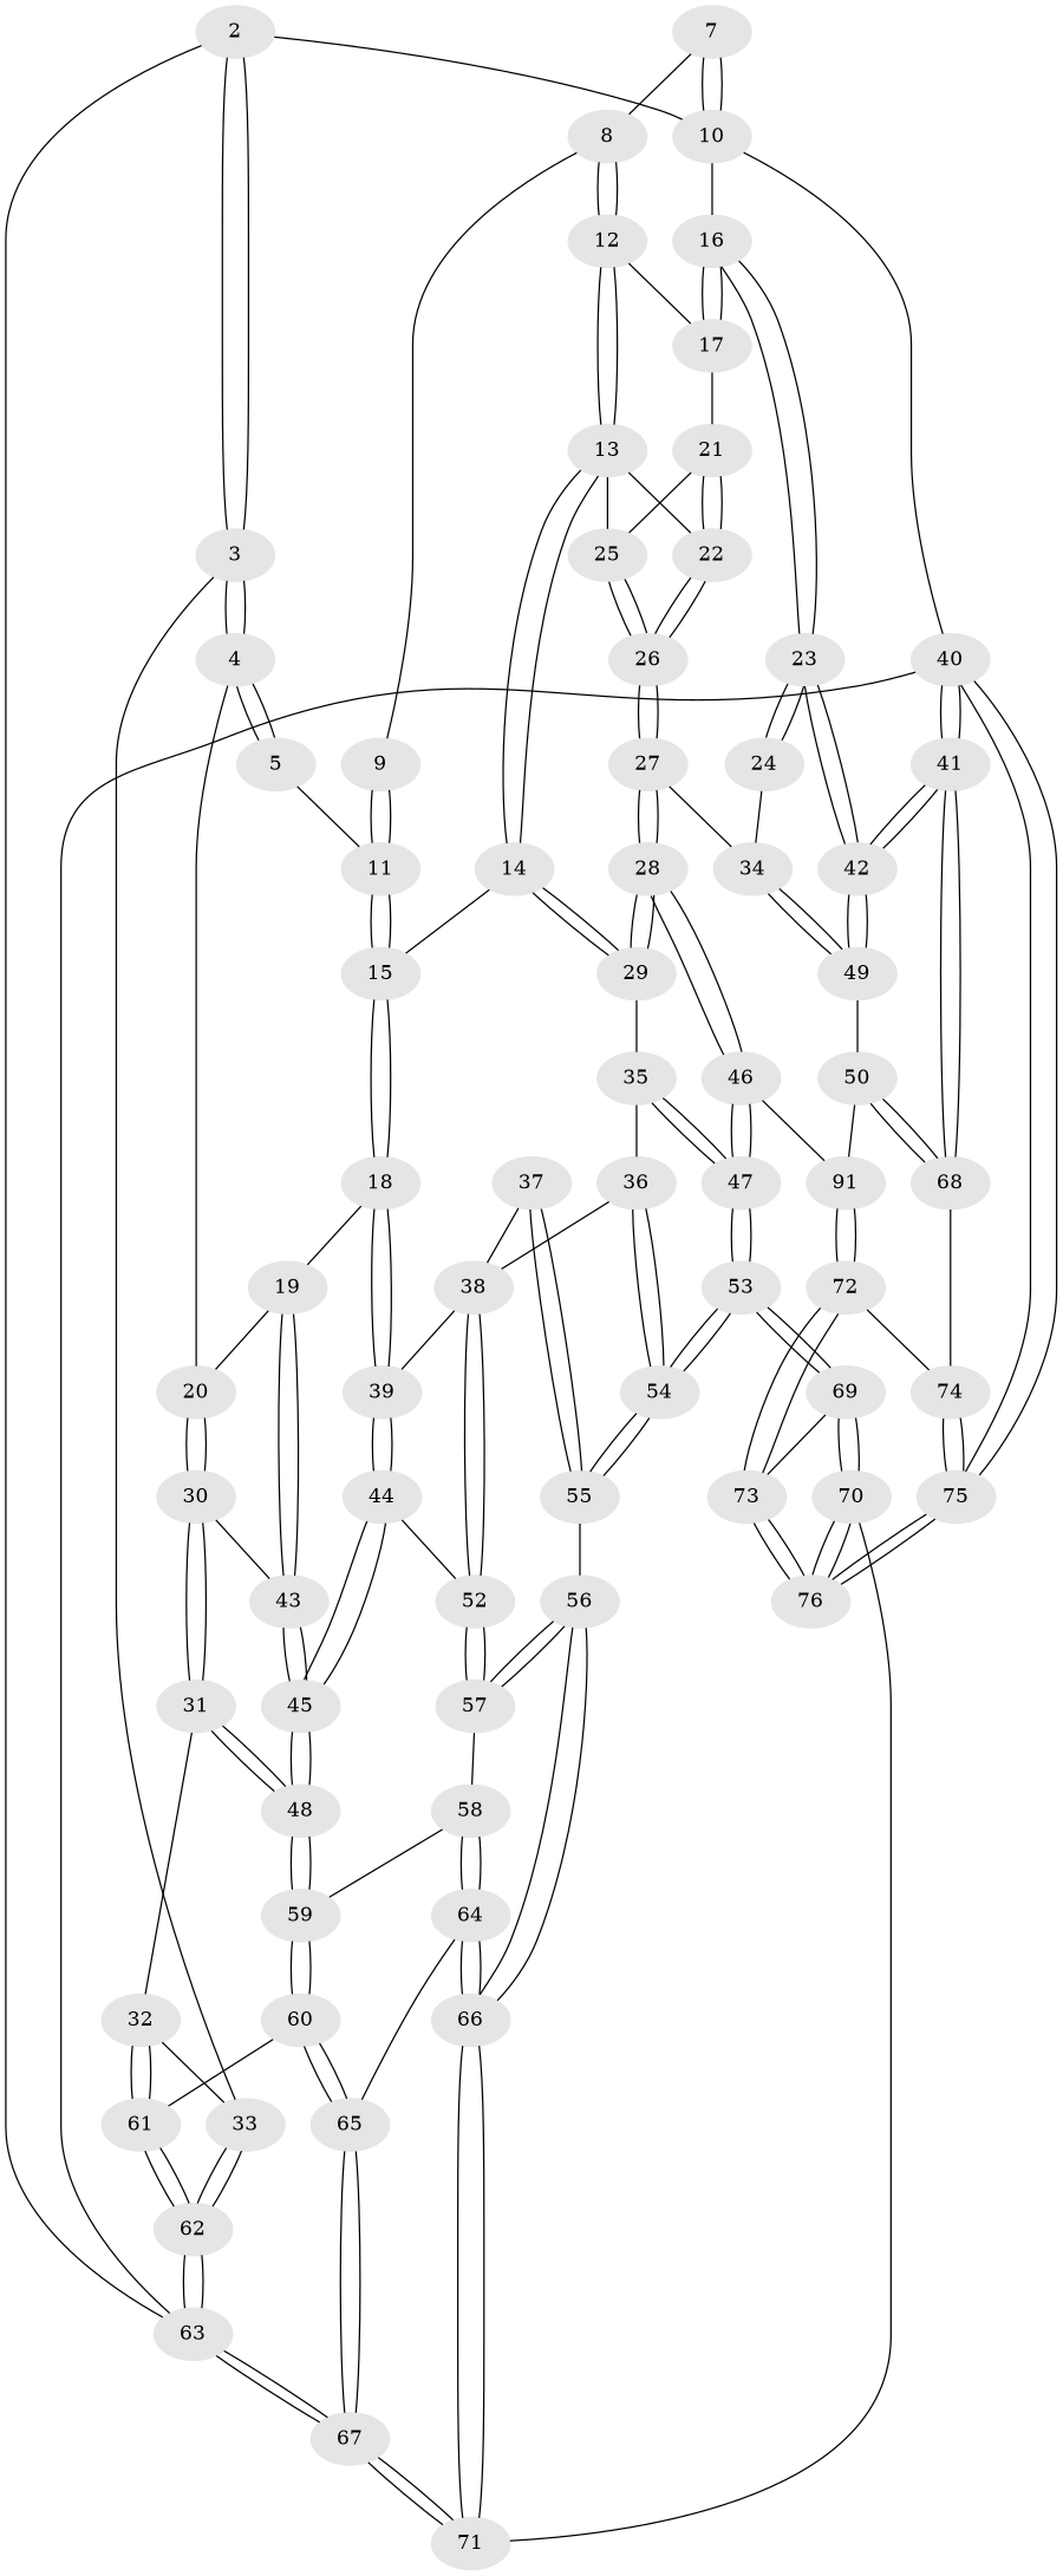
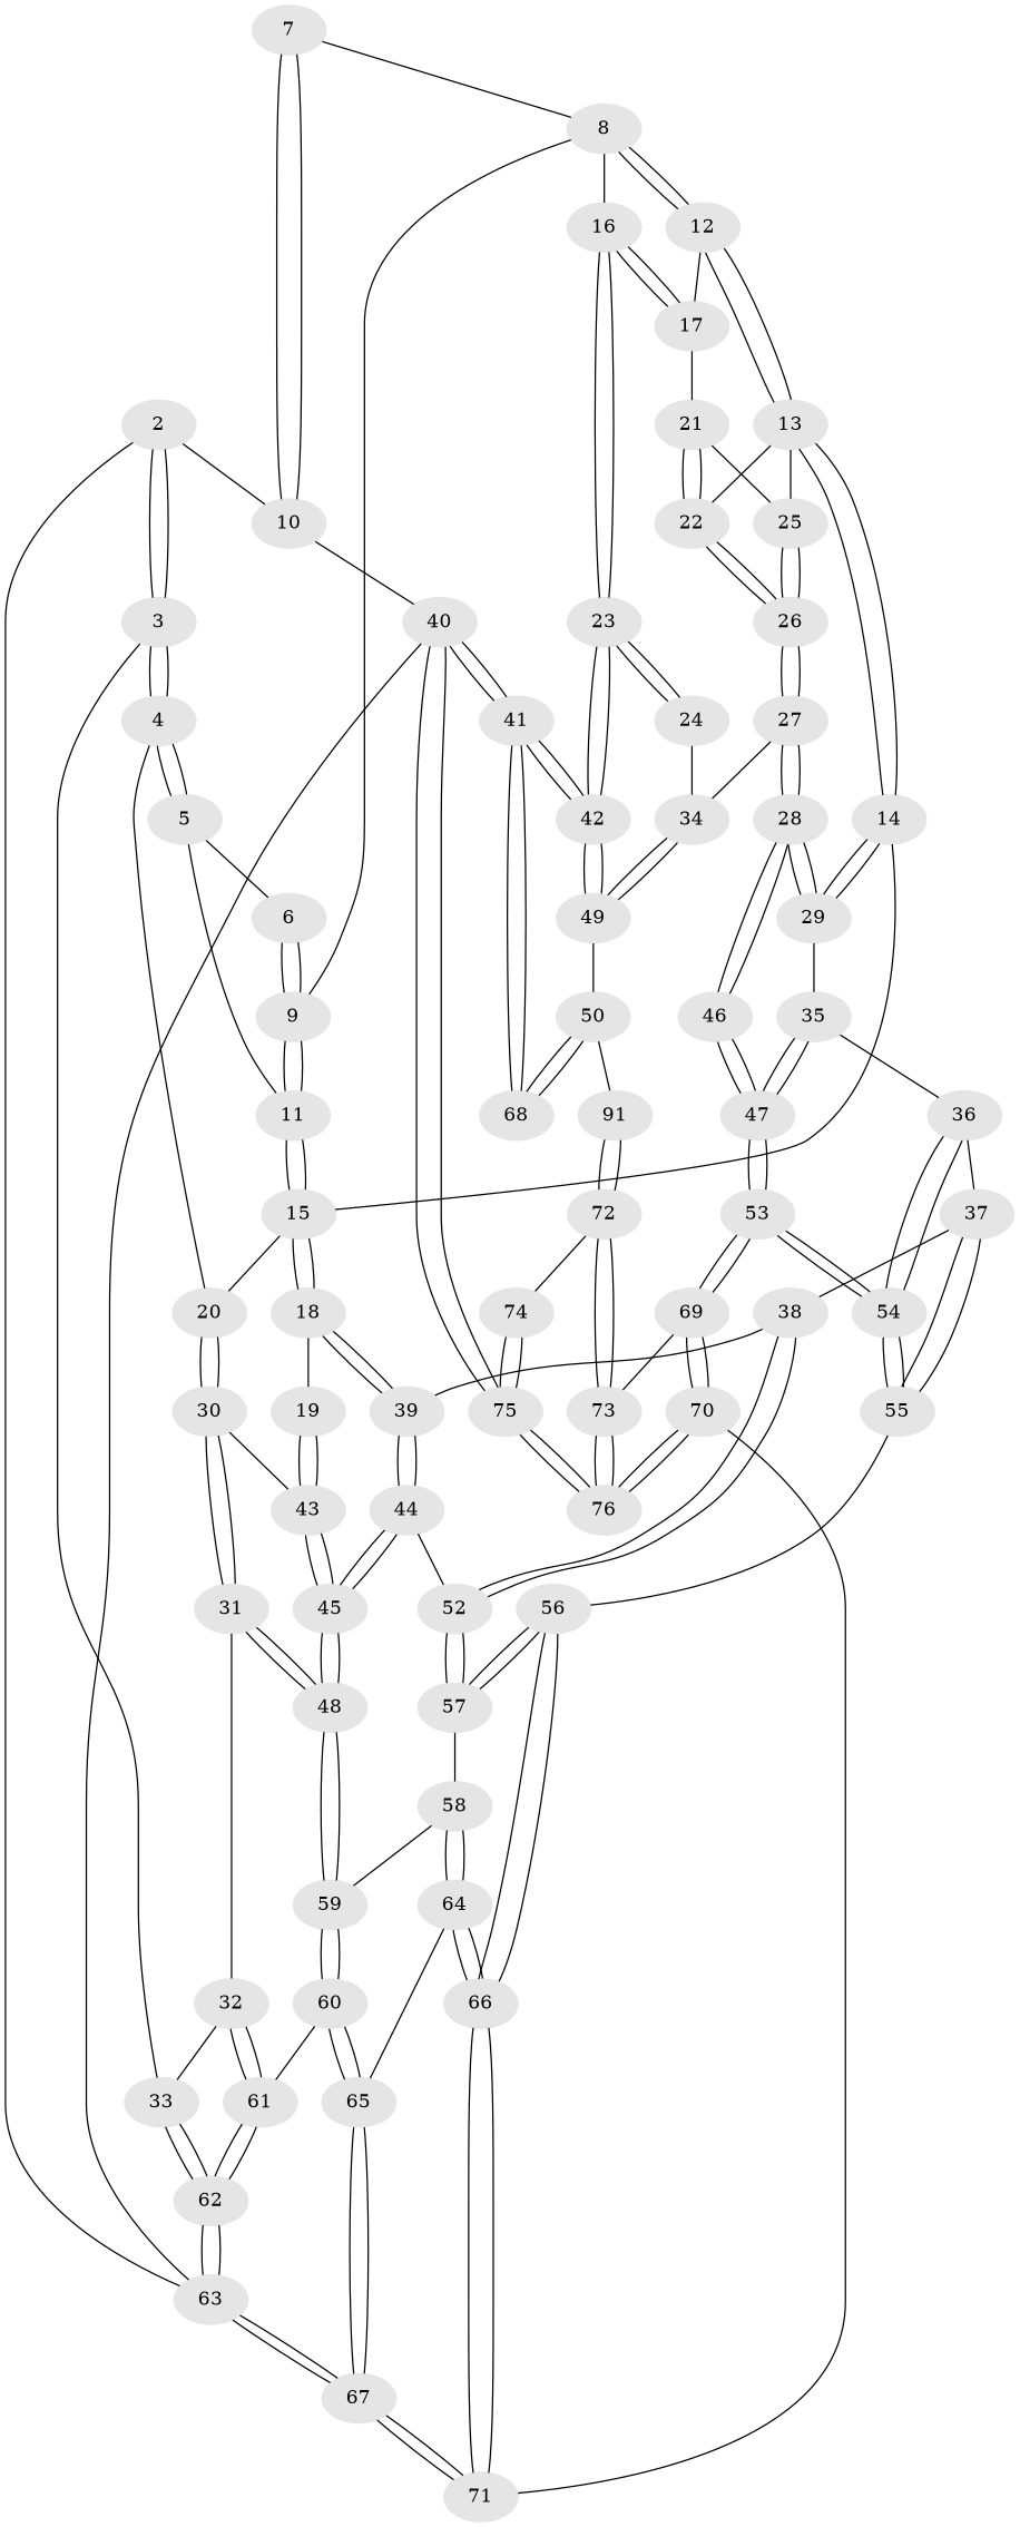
  graph {
    node [color=gray90 style=filled]
    2
    3
    10
    63
    7
    8
    4
    33
    16
    40
    67
    5
    20
    62
+   6
    11
    30
    9
    15
    12
    13
    17
    23
    41
    75
    18
    14
    22
    25
    21
    29
    26
    35
    19
    39
    24
    42
    43
    44
    45
    31
    27
    34
    49
    28
    46
    47
    n48 [label=91]
    36
    32
    48
    61
    59
    50
    37
    54
    53
    38
    55
    52
    56
    57
    68
    76
    74
    72
    69
    60
    73
    58
    70
    66
    71
    64
    65
    2 -- 3
    2 -- 3
    2 -- 10
    2 -- 63
    3 -- 4
    3 -- 4
    3 -- 33
-   10 -- 16
+   8 -- 16
    10 -- 40
    63 -- 67
    63 -- 67
    7 -- 10
    7 -- 10
    7 -- 8
    8 -- 9
    8 -- 12
    8 -- 12
    4 -- 5
    4 -- 5
    4 -- 20
    33 -- 62
    33 -- 62
    16 -- 17
    16 -- 17
    16 -- 23
    16 -- 23
    40 -- 63
    40 -- 41
    40 -- 41
    40 -- 75
    40 -- 75
    67 -- 71
    67 -- 71
+   5 -- 6
    5 -- 11
    20 -- 30
    20 -- 30
    62 -- 63
    62 -- 63
+   6 -- 9
+   6 -- 9
    11 -- 15
    11 -- 15
    30 -- 43
    30 -- 31
    30 -- 31
    9 -- 11
    9 -- 11
    15 -- 18
    15 -- 18
    12 -- 13
    12 -- 13
    12 -- 17
    13 -- 14
    13 -- 14
    13 -- 22
    13 -- 25
    17 -- 21
    23 -- 24
    23 -- 24
    23 -- 42
    23 -- 42
    41 -- 42
    41 -- 42
    41 -- 68
    41 -- 68
    75 -- 76
    75 -- 76
    18 -- 19
    18 -- 39
    18 -- 39
    14 -- 15
    14 -- 29
    14 -- 29
    22 -- 26
    22 -- 26
    25 -- 26
    25 -- 26
    21 -- 22
    21 -- 22
    21 -- 25
    29 -- 35
    26 -- 27
    26 -- 27
    35 -- 47
    35 -- 47
    35 -- 36
-   19 -- 20
+   15 -- 20
    19 -- 43
    19 -- 43
    39 -- 44
    39 -- 44
    24 -- 34
    42 -- 49
    42 -- 49
    43 -- 45
    43 -- 45
    44 -- 45
    44 -- 45
    44 -- 52
    45 -- 48
    45 -- 48
    31 -- 32
    31 -- 48
    31 -- 48
    27 -- 34
    27 -- 28
    27 -- 28
    34 -- 49
    34 -- 49
    49 -- 50
    28 -- 29
    28 -- 29
    28 -- 46
    28 -- 46
    46 -- 47
    46 -- 47
-   46 -- n48
    47 -- 53
    47 -- 53
    n48 -- 72
    n48 -- 72
-   36 -- 38
+   36 -- 37
    36 -- 54
    36 -- 54
    32 -- 33
    32 -- 61
    32 -- 61
    48 -- 59
    48 -- 59
    61 -- 62
    61 -- 62
    59 -- 60
    59 -- 60
    50 -- n48
    50 -- 68
    50 -- 68
    37 -- 38
    37 -- 55
    37 -- 55
    54 -- 55
    54 -- 55
    53 -- 54
    53 -- 54
    53 -- 69
    53 -- 69
    38 -- 39
    38 -- 52
    38 -- 52
    55 -- 56
    52 -- 57
    52 -- 57
    56 -- 57
    56 -- 57
    56 -- 66
    56 -- 66
    57 -- 58
-   68 -- 74
    74 -- 75
    74 -- 75
    72 -- 74
    72 -- 73
    72 -- 73
    69 -- 73
    69 -- 70
    69 -- 70
    60 -- 61
    60 -- 65
    60 -- 65
    73 -- 76
    73 -- 76
    58 -- 59
    58 -- 64
    58 -- 64
    70 -- 76
    70 -- 76
    70 -- 71
    66 -- 71
    66 -- 71
    64 -- 66
    64 -- 66
    64 -- 65
    65 -- 67
    65 -- 67
  }
